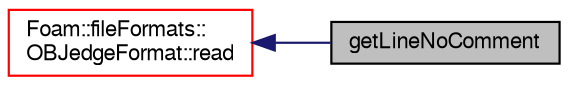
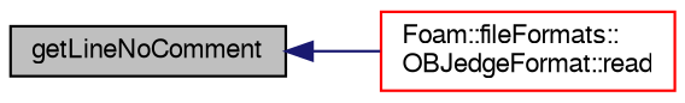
  digraph {
    rankdir=LR
    node [fontname=FreeSans fontsize=10 shape=record]
    n1 [color=black fillcolor=grey75 fontcolor=black height=0.2 label=getLineNoComment style=filled width=0.4]
    n2 [color=red height=0.2 label="Foam::fileFormats::\lOBJedgeFormat::read" width=0.4]
-   n2 -> n1 [color=midnightblue dir=back fontname=FreeSans fontsize=10 labelfontname=FreeSans labelfontsize=10 style=solid]
+   n1 -> n2 [color=midnightblue dir=back fontname=FreeSans fontsize=10 labelfontname=FreeSans labelfontsize=10 style=solid]
  }
